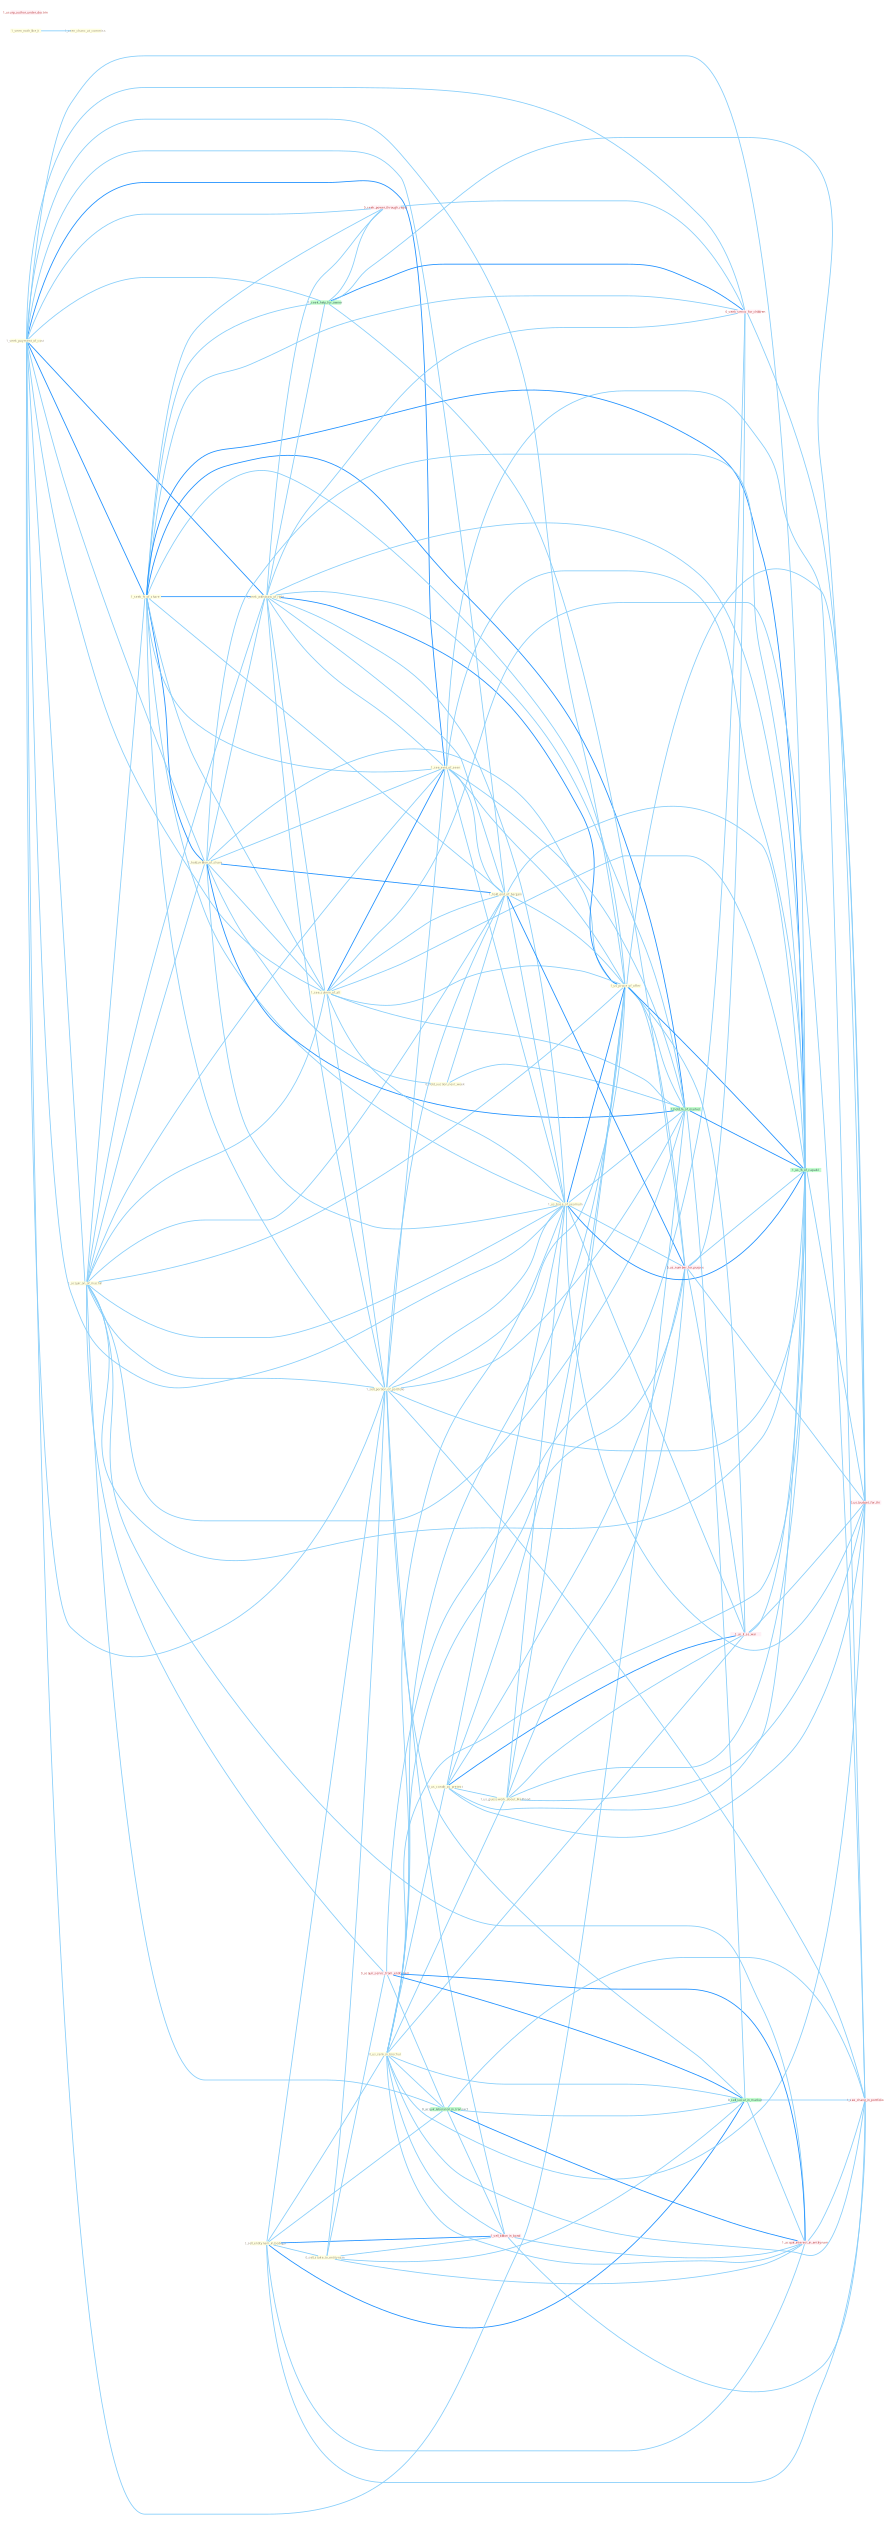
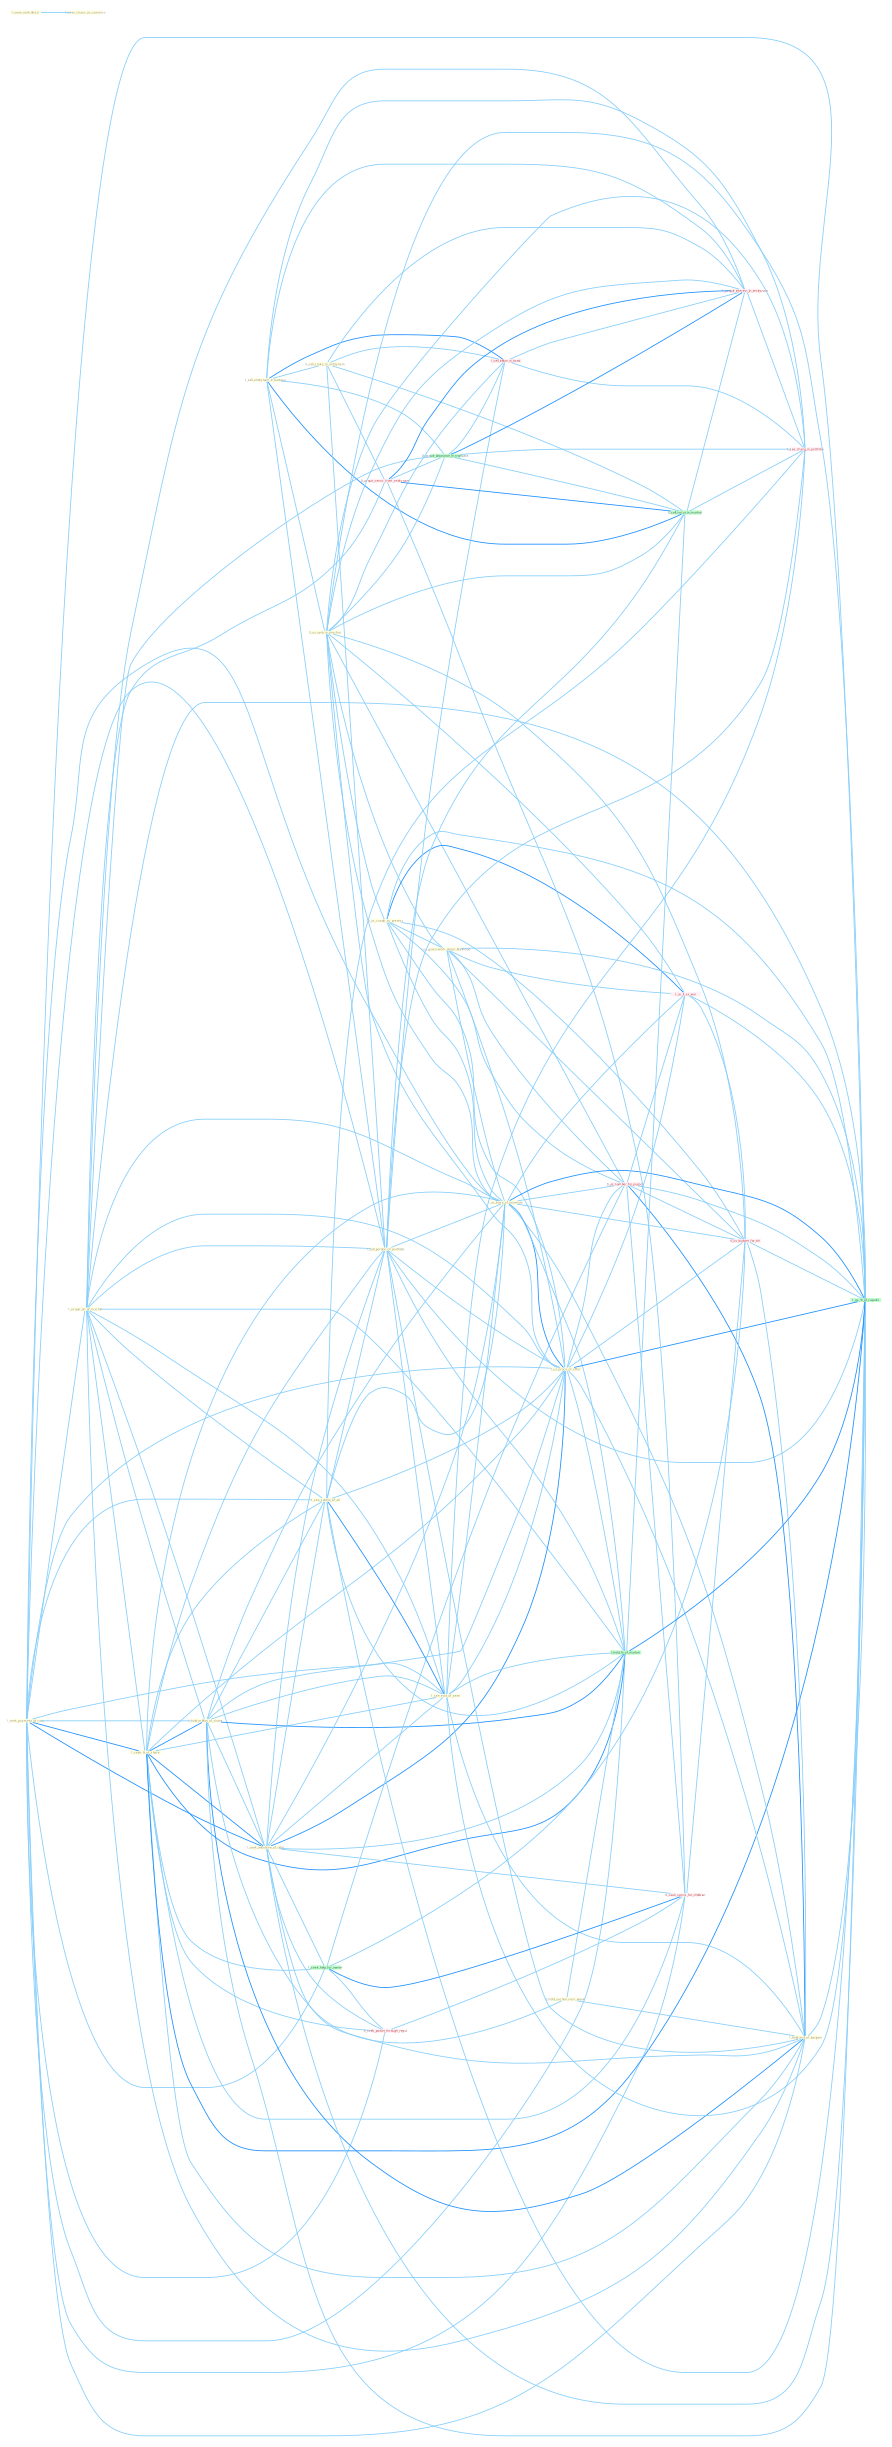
  graph {
    fontname="Open Sans"
    rankdir=LR
    node [color="#ffffe0" fixedsize=true fontcolor="#8b7d6b" fontname="Open Sans" fontsize=4 shape=polygon style=filled]
    edge [color="#87cefa" fontname="Open Sans" w=1]
    "0_sell_entitynam_in_bodega " [height=.06 width=.5]
    "1_seek_payment_of_cost " [height=.06 width=.5]
    "1_seen_noth_like_it " [height=.06 width=.5]
    "1_acquir_on_of_machin " [height=.06 width=.5]
    "1_seek_%_of_share " [height=.06 width=.5]
    "0_us_rank_in_brochur " [height=.06 width=.5]
    "1_seen_chanc_at_commiss " [height=.06 width=.5]
    "1_hold_million_of_share " [height=.06 width=.5]
    "0_sell_stake_to_entitynam " [height=.06 width=.5]
    "1_seek_withdraw_of_right " [height=.06 width=.5]
    "0_us_condit_as_pretext " [height=.06 width=.5]
    "1_see_culmin_of_all " [height=.06 width=.5]
    "1_us_guesswork_about_likelihood " [height=.06 width=.5]
    "1_sell_portion_of_portfolio " [height=.06 width=.5]
    "0_hold_auction_next_week " [height=.06 width=.5]
    n16 [height=.06 label="1_see_evid_of_seen" width=.5]
    "1_hold_end_of_bargain " [height=.06 width=.5]
    "1_us_base_of_yearnum " [height=.06 width=.5]
    "1_us_proce_of_offer " [height=.06 width=.5]
    "0_acquir_servic_from_entitynam " [color="#fff0f5" fontcolor="#b22222" height=.06 width=.5]
    "0_seek_power_through_regul " [color="#fff0f5" fontcolor="#b22222" height=.06 width=.5]
    "0_us_number_for_purpos " [color="#fff0f5" fontcolor="#b22222" height=.06 width=.5]
    "1_sell_billion_in_bond " [color="#fff0f5" fontcolor="#b22222" height=.06 width=.5]
    "0_us_it_as_wai " [color="#fff0f5" fontcolor="#b22222" height=.06 width=.5]
-   "1_usurp_author_under_doctrin " [color="#fff0f5" fontcolor="#b22222" height=.06 width=.5]
    "1_acquir_interest_in_entitynam " [color="#fff0f5" fontcolor="#b22222" height=.06 width=.5]
    "0_seek_servic_for_children " [color="#fff0f5" fontcolor="#b22222" height=.06 width=.5]
    "1_see_chang_in_portfolio " [color="#fff0f5" fontcolor="#b22222" height=.06 width=.5]
    "0_us_budget_for_thi " [color="#fff0f5" fontcolor="#b22222" height=.06 width=.5]
    "0_acquir_laboratori_in_transact " [color="#BDFCC9" fontcolor="#2f4f4f" height=.06 width=.5]
    "0_sell_secur_in_market " [color="#BDFCC9" fontcolor="#2f4f4f" height=.06 width=.5]
    "1_seek_help_for_owner " [color="#BDFCC9" fontcolor="#2f4f4f" height=.06 width=.5]
    "1_hold_%_of_market " [color="#BDFCC9" fontcolor="#2f4f4f" height=.06 width=.5]
    "1_us_%_of_capabl " [color="#BDFCC9" fontcolor="#2f4f4f" height=.06 width=.5]
    subgraph sub_1 {
      "0_sell_entitynam_in_bodega "
      "1_seek_payment_of_cost "
      "1_seen_noth_like_it "
      "1_acquir_on_of_machin "
      "1_seek_%_of_share "
      "0_us_rank_in_brochur "
      "1_seen_chanc_at_commiss "
      "1_hold_million_of_share "
      "0_sell_stake_to_entitynam "
      "1_seek_withdraw_of_right "
      "0_us_condit_as_pretext "
      "1_see_culmin_of_all "
      "1_us_guesswork_about_likelihood "
      "1_sell_portion_of_portfolio "
      "0_hold_auction_next_week "
      n16
      "1_hold_end_of_bargain "
      "1_us_base_of_yearnum "
      "1_us_proce_of_offer "
    }
    subgraph sub_2 {
      "0_acquir_servic_from_entitynam "
      "0_seek_power_through_regul "
      "0_us_number_for_purpos "
      "1_sell_billion_in_bond "
      "0_us_it_as_wai "
-     "1_usurp_author_under_doctrin "
      "1_acquir_interest_in_entitynam "
      "0_seek_servic_for_children "
      "1_see_chang_in_portfolio "
      "0_us_budget_for_thi "
    }
    "0_sell_entitynam_in_bodega " -- "0_us_rank_in_brochur "
    "0_sell_entitynam_in_bodega " -- "0_sell_stake_to_entitynam "
    "0_sell_entitynam_in_bodega " -- "1_sell_portion_of_portfolio "
    "0_sell_entitynam_in_bodega " -- "1_sell_billion_in_bond " [color="#1e90ff" w=2]
    "0_sell_entitynam_in_bodega " -- "1_acquir_interest_in_entitynam "
    "0_sell_entitynam_in_bodega " -- "1_see_chang_in_portfolio "
    "0_sell_entitynam_in_bodega " -- "0_acquir_laboratori_in_transact "
    "0_sell_entitynam_in_bodega " -- "0_sell_secur_in_market " [color="#1e90ff" w=2]
    "1_seek_payment_of_cost " -- "1_acquir_on_of_machin "
    "1_seek_payment_of_cost " -- "1_seek_%_of_share " [color="#1e90ff" w=2]
    "1_seek_payment_of_cost " -- "1_hold_million_of_share "
    "1_seek_payment_of_cost " -- "1_seek_withdraw_of_right " [color="#1e90ff" w=2]
    "1_seek_payment_of_cost " -- "1_see_culmin_of_all "
    "1_seek_payment_of_cost " -- "1_sell_portion_of_portfolio "
-   "1_seek_payment_of_cost " -- n16 [color="#1e90ff"]
+   "1_seek_payment_of_cost " -- n16
    "1_seek_payment_of_cost " -- "1_hold_end_of_bargain "
    "1_seek_payment_of_cost " -- "1_us_base_of_yearnum "
    "1_seek_payment_of_cost " -- "1_us_proce_of_offer "
    "1_seek_payment_of_cost " -- "0_seek_power_through_regul "
    "1_seek_payment_of_cost " -- "0_seek_servic_for_children "
    "1_seek_payment_of_cost " -- "1_seek_help_for_owner "
    "1_seek_payment_of_cost " -- "1_hold_%_of_market "
    "1_seek_payment_of_cost " -- "1_us_%_of_capabl "
    "1_seen_noth_like_it " -- "1_seen_chanc_at_commiss "
    "1_acquir_on_of_machin " -- "1_seek_%_of_share "
    "1_acquir_on_of_machin " -- "1_hold_million_of_share "
    "1_acquir_on_of_machin " -- "1_seek_withdraw_of_right "
    "1_acquir_on_of_machin " -- "1_see_culmin_of_all "
    "1_acquir_on_of_machin " -- "1_sell_portion_of_portfolio "
    "1_acquir_on_of_machin " -- n16
    "1_acquir_on_of_machin " -- "1_hold_end_of_bargain "
    "1_acquir_on_of_machin " -- "1_us_base_of_yearnum "
    "1_acquir_on_of_machin " -- "1_us_proce_of_offer "
    "1_acquir_on_of_machin " -- "0_acquir_servic_from_entitynam "
    "1_acquir_on_of_machin " -- "1_acquir_interest_in_entitynam "
    "1_acquir_on_of_machin " -- "0_acquir_laboratori_in_transact "
    "1_acquir_on_of_machin " -- "1_hold_%_of_market "
    "1_acquir_on_of_machin " -- "1_us_%_of_capabl "
    "1_seek_%_of_share " -- "1_hold_million_of_share " [color="#1e90ff" w=2]
    "1_seek_%_of_share " -- "1_seek_withdraw_of_right " [color="#1e90ff" w=2]
    "1_seek_%_of_share " -- "1_see_culmin_of_all "
    "1_seek_%_of_share " -- "1_sell_portion_of_portfolio "
    "1_seek_%_of_share " -- n16
    "1_seek_%_of_share " -- "1_hold_end_of_bargain "
    "1_seek_%_of_share " -- "1_us_base_of_yearnum "
    "1_seek_%_of_share " -- "1_us_proce_of_offer "
    "1_seek_%_of_share " -- "0_seek_power_through_regul "
    "1_seek_%_of_share " -- "0_seek_servic_for_children "
    "1_seek_%_of_share " -- "1_seek_help_for_owner "
    "1_seek_%_of_share " -- "1_hold_%_of_market " [color="#1e90ff" w=2]
    "1_seek_%_of_share " -- "1_us_%_of_capabl " [color="#1e90ff" w=2]
    "0_us_rank_in_brochur " -- "0_us_condit_as_pretext "
    "0_us_rank_in_brochur " -- "1_us_guesswork_about_likelihood "
    "0_us_rank_in_brochur " -- "1_us_base_of_yearnum "
    "0_us_rank_in_brochur " -- "1_us_proce_of_offer "
    "0_us_rank_in_brochur " -- "0_us_number_for_purpos "
    "0_us_rank_in_brochur " -- "1_sell_billion_in_bond "
    "0_us_rank_in_brochur " -- "0_us_it_as_wai "
    "0_us_rank_in_brochur " -- "1_acquir_interest_in_entitynam "
    "0_us_rank_in_brochur " -- "1_see_chang_in_portfolio "
    "0_us_rank_in_brochur " -- "0_us_budget_for_thi "
    "0_us_rank_in_brochur " -- "0_acquir_laboratori_in_transact "
    "0_us_rank_in_brochur " -- "0_sell_secur_in_market "
    "0_us_rank_in_brochur " -- "1_us_%_of_capabl "
    "1_hold_million_of_share " -- "1_seek_withdraw_of_right "
    "1_hold_million_of_share " -- "1_see_culmin_of_all "
    "1_hold_million_of_share " -- "0_hold_auction_next_week "
    "1_hold_million_of_share " -- n16
    "1_hold_million_of_share " -- "1_hold_end_of_bargain " [color="#1e90ff" w=2]
    "1_hold_million_of_share " -- "1_us_base_of_yearnum "
    "1_hold_million_of_share " -- "1_us_proce_of_offer "
    "1_hold_million_of_share " -- "1_hold_%_of_market " [color="#1e90ff" w=2]
    "1_hold_million_of_share " -- "1_us_%_of_capabl "
    "0_sell_stake_to_entitynam " -- "1_sell_portion_of_portfolio "
    "0_sell_stake_to_entitynam " -- "0_acquir_servic_from_entitynam "
    "0_sell_stake_to_entitynam " -- "1_sell_billion_in_bond "
    "0_sell_stake_to_entitynam " -- "1_acquir_interest_in_entitynam "
    "0_sell_stake_to_entitynam " -- "0_sell_secur_in_market "
    "1_seek_withdraw_of_right " -- "1_see_culmin_of_all "
    "1_seek_withdraw_of_right " -- "1_sell_portion_of_portfolio "
    "1_seek_withdraw_of_right " -- n16
    "1_seek_withdraw_of_right " -- "1_hold_end_of_bargain "
    "1_seek_withdraw_of_right " -- "1_us_base_of_yearnum "
    "1_seek_withdraw_of_right " -- "1_us_proce_of_offer " [color="#1e90ff"]
    "1_seek_withdraw_of_right " -- "0_seek_power_through_regul "
    "1_seek_withdraw_of_right " -- "0_seek_servic_for_children "
    "1_seek_withdraw_of_right " -- "1_seek_help_for_owner "
    "1_seek_withdraw_of_right " -- "1_hold_%_of_market "
    "1_seek_withdraw_of_right " -- "1_us_%_of_capabl "
    "0_us_condit_as_pretext " -- "1_us_guesswork_about_likelihood "
    "0_us_condit_as_pretext " -- "1_us_base_of_yearnum "
    "0_us_condit_as_pretext " -- "1_us_proce_of_offer "
    "0_us_condit_as_pretext " -- "0_us_number_for_purpos "
    "0_us_condit_as_pretext " -- "0_us_it_as_wai " [color="#1e90ff" w=2]
    "0_us_condit_as_pretext " -- "0_us_budget_for_thi "
    "0_us_condit_as_pretext " -- "1_us_%_of_capabl "
    "1_see_culmin_of_all " -- "1_sell_portion_of_portfolio "
    "1_see_culmin_of_all " -- n16 [color="#1e90ff" w=2]
-   "1_see_culmin_of_all " -- "1_hold_end_of_bargain "
+   "0_us_budget_for_thi " -- "1_hold_end_of_bargain "
    "1_see_culmin_of_all " -- "1_us_base_of_yearnum "
    "1_see_culmin_of_all " -- "1_us_proce_of_offer "
    "1_see_culmin_of_all " -- "1_see_chang_in_portfolio "
    "1_see_culmin_of_all " -- "1_hold_%_of_market "
    "1_see_culmin_of_all " -- "1_us_%_of_capabl "
    "1_us_guesswork_about_likelihood " -- "1_us_base_of_yearnum "
    "1_us_guesswork_about_likelihood " -- "1_us_proce_of_offer "
    "1_us_guesswork_about_likelihood " -- "0_us_number_for_purpos "
    "1_us_guesswork_about_likelihood " -- "0_us_it_as_wai "
    "1_us_guesswork_about_likelihood " -- "0_us_budget_for_thi "
    "1_us_guesswork_about_likelihood " -- "1_us_%_of_capabl "
    "1_sell_portion_of_portfolio " -- n16
    "1_sell_portion_of_portfolio " -- "1_hold_end_of_bargain "
    "1_sell_portion_of_portfolio " -- "1_us_base_of_yearnum "
    "1_sell_portion_of_portfolio " -- "1_us_proce_of_offer "
    "1_sell_portion_of_portfolio " -- "1_sell_billion_in_bond "
    "1_sell_portion_of_portfolio " -- "1_see_chang_in_portfolio "
    "1_sell_portion_of_portfolio " -- "0_sell_secur_in_market "
    "1_sell_portion_of_portfolio " -- "1_hold_%_of_market "
    "1_sell_portion_of_portfolio " -- "1_us_%_of_capabl "
    "0_hold_auction_next_week " -- "1_hold_end_of_bargain "
    "0_hold_auction_next_week " -- "1_hold_%_of_market "
    n16 -- "1_hold_end_of_bargain "
    n16 -- "1_us_base_of_yearnum "
    n16 -- "1_us_proce_of_offer "
    n16 -- "1_see_chang_in_portfolio "
    n16 -- "1_hold_%_of_market "
    n16 -- "1_us_%_of_capabl "
    "1_hold_end_of_bargain " -- "1_us_base_of_yearnum "
    "1_hold_end_of_bargain " -- "1_us_proce_of_offer "
    "1_hold_end_of_bargain " -- "0_us_number_for_purpos " [color="#1e90ff" w=2]
    "1_hold_end_of_bargain " -- "1_us_%_of_capabl "
    "1_us_base_of_yearnum " -- "1_us_proce_of_offer " [color="#1e90ff" w=2]
    "1_us_base_of_yearnum " -- "0_us_number_for_purpos "
    "1_us_base_of_yearnum " -- "0_us_it_as_wai "
    "1_us_base_of_yearnum " -- "0_us_budget_for_thi "
    "1_us_base_of_yearnum " -- "1_hold_%_of_market "
    "1_us_base_of_yearnum " -- "1_us_%_of_capabl " [color="#1e90ff" w=2]
    "1_us_proce_of_offer " -- "0_us_number_for_purpos "
    "1_us_proce_of_offer " -- "0_us_it_as_wai "
    "1_us_proce_of_offer " -- "0_us_budget_for_thi "
    "1_us_proce_of_offer " -- "1_hold_%_of_market "
    "1_us_proce_of_offer " -- "1_us_%_of_capabl " [color="#1e90ff" w=2]
    "0_acquir_servic_from_entitynam " -- "1_acquir_interest_in_entitynam " [color="#1e90ff" w=2]
    "0_acquir_servic_from_entitynam " -- "0_seek_servic_for_children "
    "0_acquir_servic_from_entitynam " -- "0_acquir_laboratori_in_transact "
    "0_acquir_servic_from_entitynam " -- "0_sell_secur_in_market " [color="#1e90ff" w=2]
    "0_seek_power_through_regul " -- "0_seek_servic_for_children "
    "0_us_number_for_purpos " -- "0_us_it_as_wai "
    "0_us_number_for_purpos " -- "0_seek_servic_for_children "
    "0_us_number_for_purpos " -- "0_us_budget_for_thi " [w=2]
    "0_us_number_for_purpos " -- "1_us_%_of_capabl "
    "1_sell_billion_in_bond " -- "1_acquir_interest_in_entitynam "
    "1_sell_billion_in_bond " -- "1_see_chang_in_portfolio "
    "0_us_it_as_wai " -- "0_us_budget_for_thi "
    "0_us_it_as_wai " -- "1_us_%_of_capabl "
    "1_acquir_interest_in_entitynam " -- "1_see_chang_in_portfolio "
    "0_seek_servic_for_children " -- "0_us_budget_for_thi "
    "0_acquir_laboratori_in_transact " -- "1_sell_billion_in_bond "
    "0_acquir_laboratori_in_transact " -- "1_acquir_interest_in_entitynam " [color="#1e90ff" w=2]
    "0_acquir_laboratori_in_transact " -- "1_see_chang_in_portfolio "
    "0_acquir_laboratori_in_transact " -- "0_sell_secur_in_market "
    "0_sell_secur_in_market " -- "1_acquir_interest_in_entitynam "
    "0_sell_secur_in_market " -- "1_see_chang_in_portfolio "
    "1_seek_help_for_owner " -- "0_seek_power_through_regul "
    "1_seek_help_for_owner " -- "0_us_number_for_purpos "
    "1_seek_help_for_owner " -- "0_seek_servic_for_children " [color="#1e90ff" w=2]
    "1_seek_help_for_owner " -- "0_us_budget_for_thi "
    "1_hold_%_of_market " -- "0_sell_secur_in_market "
    "1_hold_%_of_market " -- "1_us_%_of_capabl " [color="#1e90ff" w=2]
    "1_us_%_of_capabl " -- "0_us_budget_for_thi "
  }
